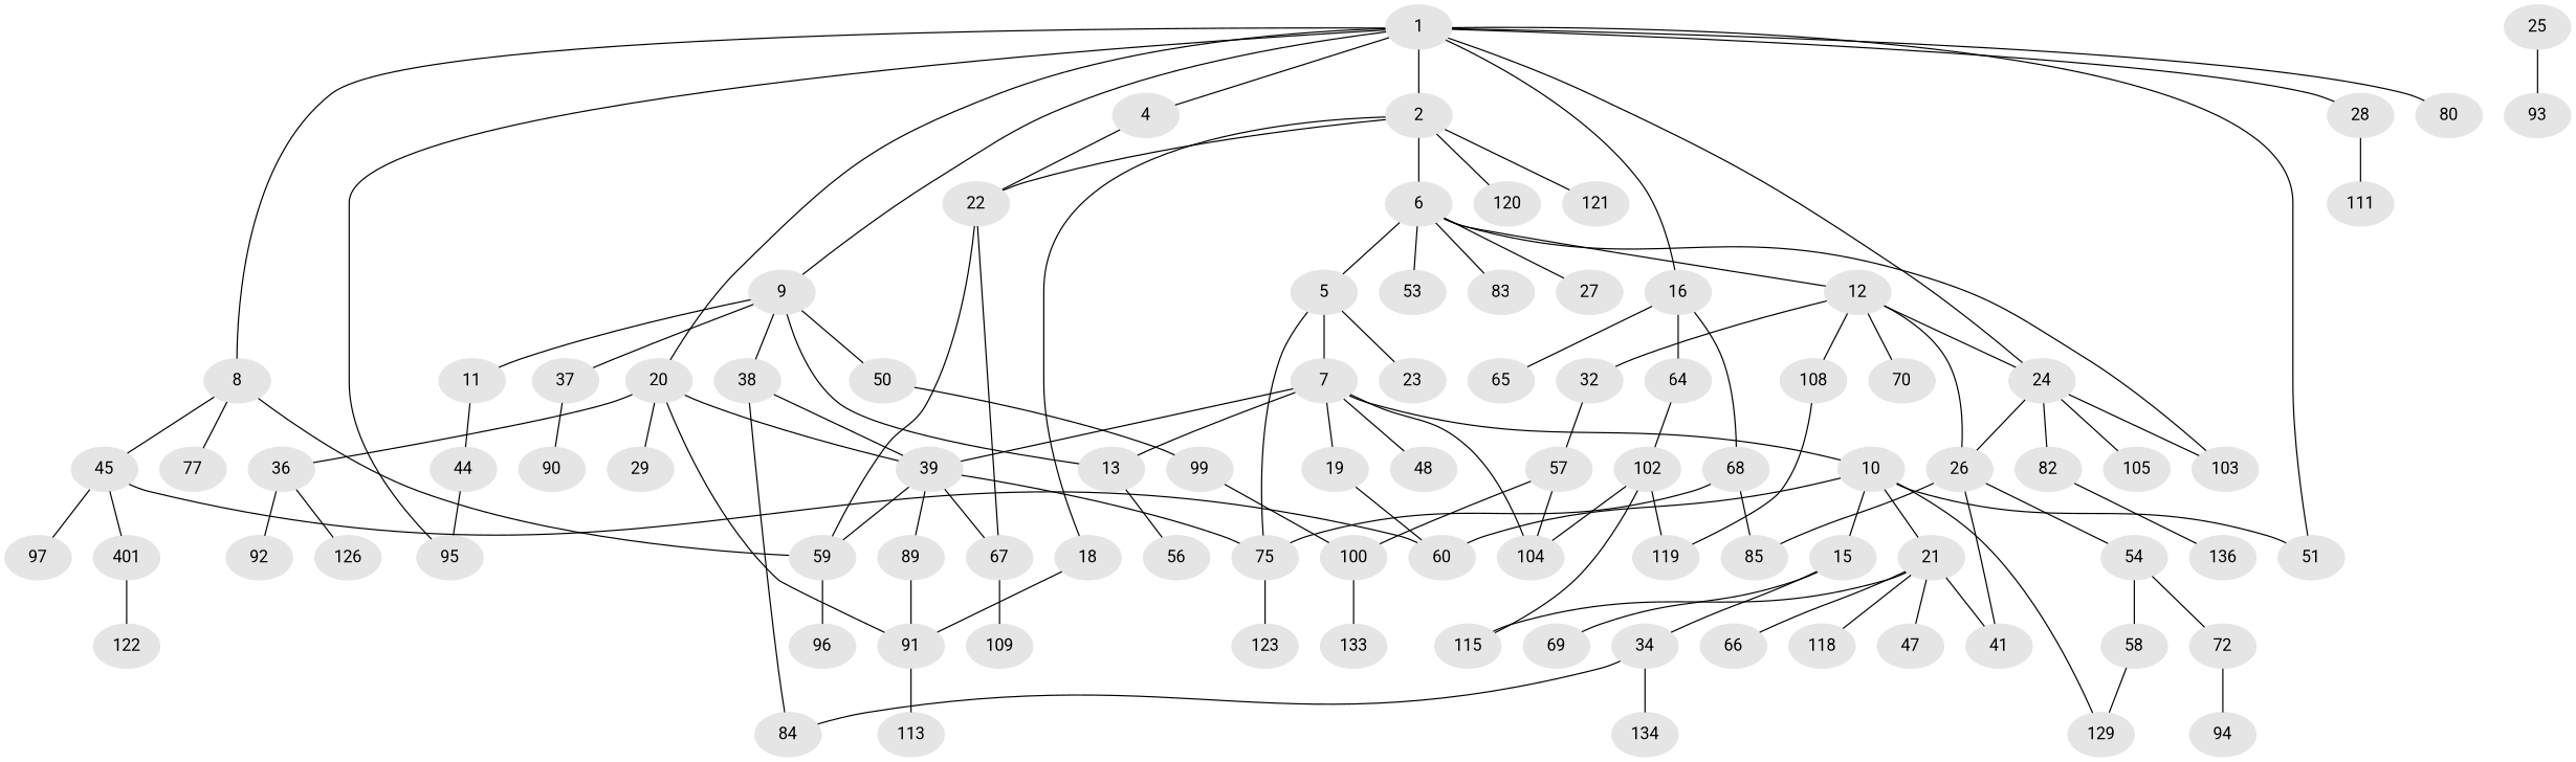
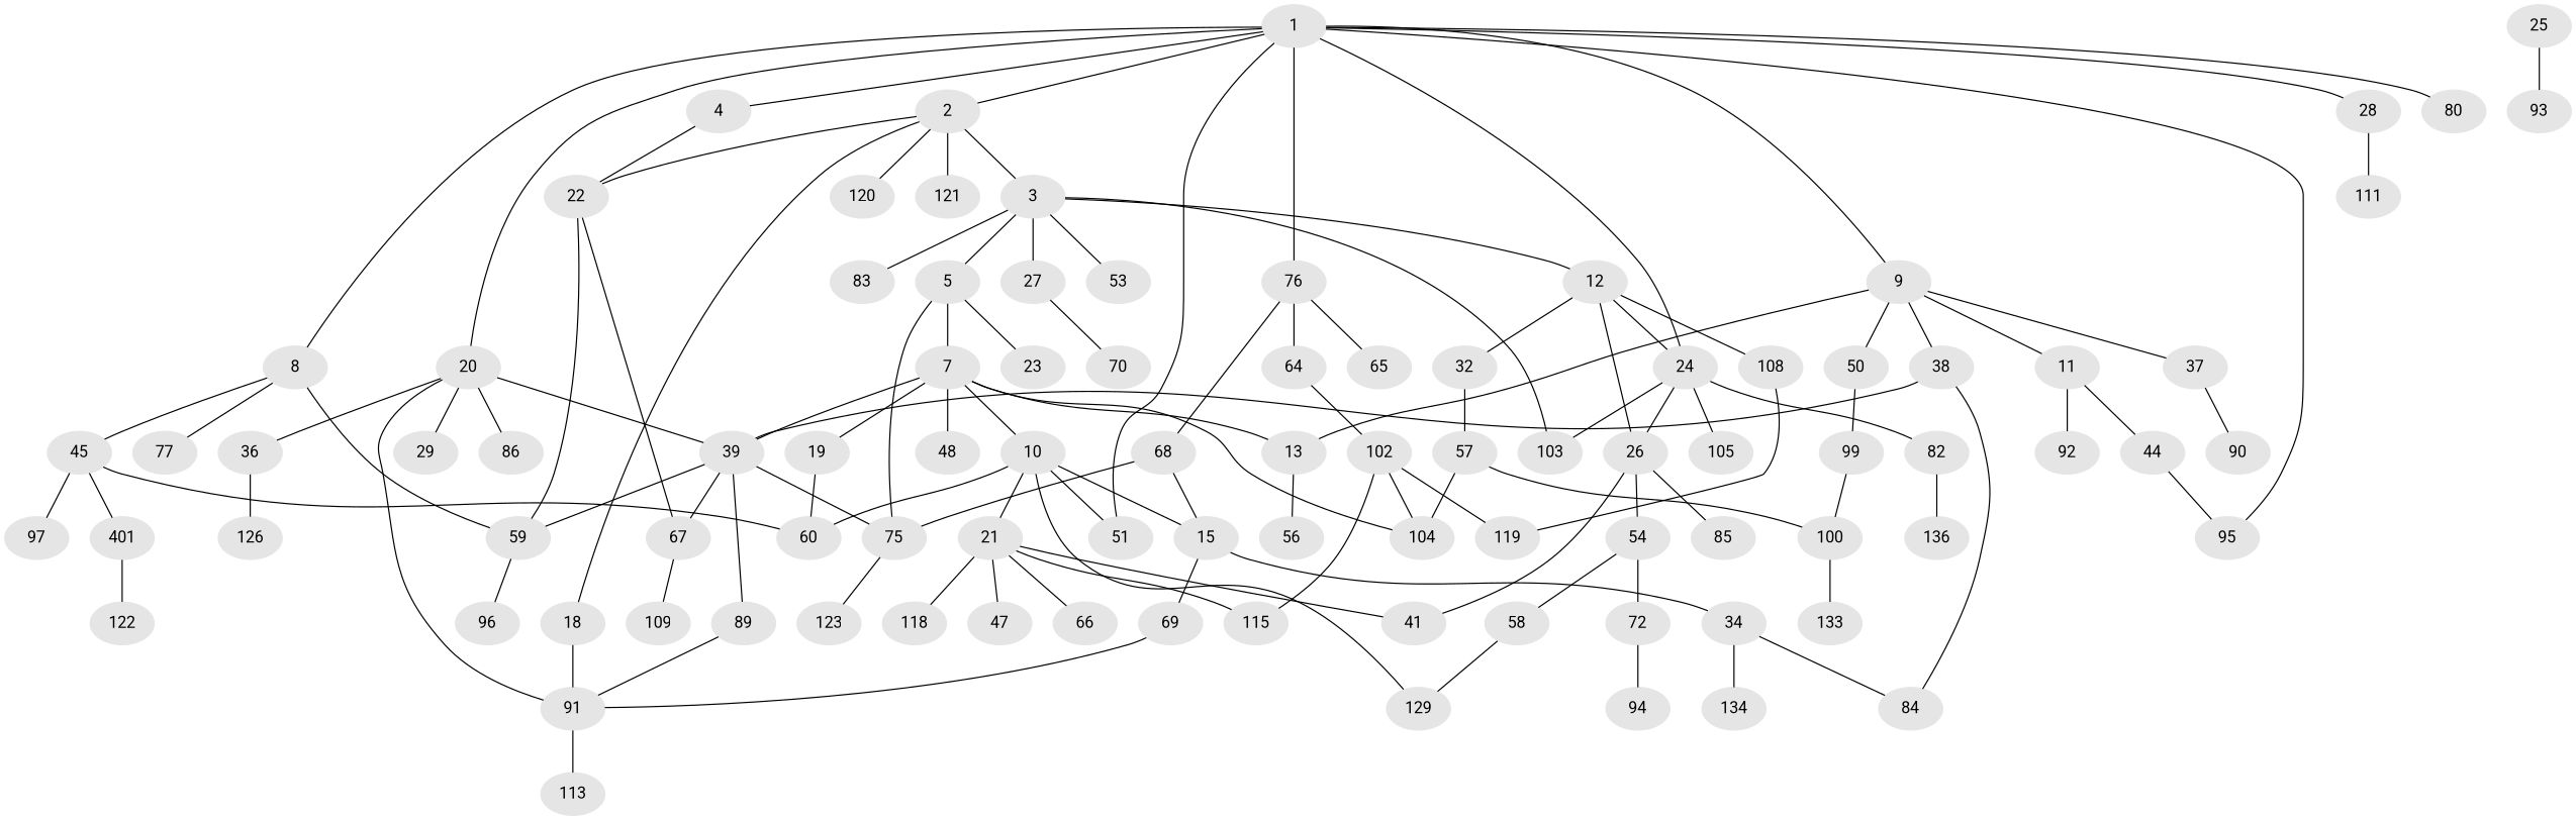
  graph {
    fontname=Roboto
    node [color=gray90 fontname=Roboto style=filled]
    edge [fontname=Roboto]
    1 [super="+14"]
    2 [super="+76"]
    4 [super="+40"]
    8 [super="+71"]
    9 [super="+17"]
-   16 [super="+52"]
+   16 [super="+52" label=76]
    20 [super="+35"]
    24 [super="+30"]
    28
    51 [super="+130"]
    80
    95
-   3 [super="+6" label=6]
+   3 [super="+6"]
    18 [super="+132"]
    22 [super="+73"]
    120
    121
    45 [super="+62"]
    59 [super="+114"]
    77
    13 [super="+49"]
    11
    37 [super="+63"]
    38 [super="+43"]
    50
    64
    65
    68
    39 [super="+107"]
    91 [super="+110"]
    29
    36
+   86
    103
    26 [super="+46"]
    82
    105
    111
    5
    12 [super="+31"]
    27 [super="+55"]
    53
    83
    67 [super="+74"]
    7 [super="+81"]
    23
    75
    32
    70
    108
    10 [super="+33"]
    19
    48 [super="+128"]
    104
    123
    15
    21 [super="+42"]
    60 [super="+117"]
    129
    56 [super="+98"]
    89 [super="+131"]
    97
    n63 [label=401]
    96
    44
    92
    90 [super="+127"]
    84
    99 [super="+124"]
    34 [super="+61"]
    69
    41
    47
    66
    115
    118
    54 [super="+78"]
    85 [super="+116"]
    57 [super="+79"]
    119 [super="+135"]
    134
    102 [super="+106"]
    113
    25
    93
    126
    109 [super="+112"]
    136
    58 [super="+88"]
    72
    100 [super="+125"]
    122
    94
    133
    1 -- 2
    1 -- 4
    1 -- 8
    1 -- 9
    1 -- 16
    1 -- 20
    1 -- 24
    1 -- 28
    1 -- 51
    1 -- 80
    1 -- 95
    2 -- 3 [weight=2]
    2 -- 18
    2 -- 22
    2 -- 120
    2 -- 121
    4 -- 22
    8 -- 45
    8 -- 59
    8 -- 77
    9 -- 13
    9 -- 11
    9 -- 37
    9 -- 38
    9 -- 50
    16 -- 64
    16 -- 65
    16 -- 68
    20 -- 39
    20 -- 91
    20 -- 29
    20 -- 36
+   20 -- 86
    24 -- 103
    24 -- 26
    24 -- 82
    24 -- 105
    28 -- 111
    3 -- 103
    3 -- 5
    3 -- 12
    3 -- 27
    3 -- 53
    3 -- 83
    18 -- 91 [weight=2]
    22 -- 59
    22 -- 67
    45 -- 60
    45 -- 97
    45 -- n63
    59 -- 96
    13 -- 56
    11 -- 44
-   36 -- 92
+   11 -- 92
    37 -- 90
    38 -- 39
    38 -- 84
    50 -- 99
    64 -- 102
    68 -- 75
-   68 -- 85
+   68 -- 15
    39 -- 59
    39 -- 67
    39 -- 75
    39 -- 89
    91 -- 113
    36 -- 126
    26 -- 41
    26 -- 54
    26 -- 85
    82 -- 136
    5 -- 7
    5 -- 23
    5 -- 75
    12 -- 24
    12 -- 26
    12 -- 32
-   12 -- 70
+   27 -- 70
    12 -- 108
    67 -- 109
    7 -- 13
    7 -- 39
    7 -- 10
    7 -- 19
    7 -- 48
    7 -- 104
    75 -- 123
    32 -- 57
    108 -- 119
    10 -- 51
    10 -- 15
    10 -- 21
    10 -- 60
    10 -- 129
    19 -- 60
    15 -- 34
    15 -- 69
    21 -- 41
    21 -- 47
    21 -- 66
    21 -- 115
    21 -- 118
    89 -- 91
    n63 -- 122
    44 -- 95
    99 -- 100
    34 -- 84
    34 -- 134
+   69 -- 91
    54 -- 58
    54 -- 72
    57 -- 104
    57 -- 100
    102 -- 104
    102 -- 115
    102 -- 119
    25 -- 93
    58 -- 129
    72 -- 94
    100 -- 133
  }
